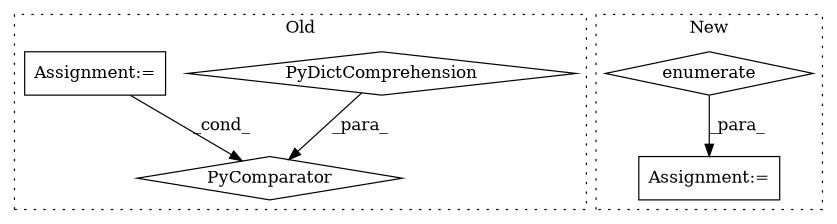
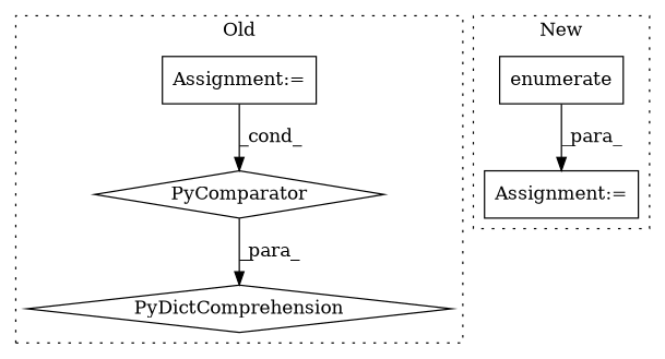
  digraph {
    node [a=7 l=29 s=8865 shape=box]
    n1 [a=110 l=121 label=PyDictComprehension s=8781 shape=diamond]
    n2 [a=113 label=PyComparator shape=diamond]
    n3 [label="Assignment:="]
-   n4 [a=32 l="10,1" label=enumerate s="9985,10015" shape=diamond]
+   n4 [a=32 l="10,1" label=enumerate s="9985,10015"]
    n5 [l="105,2" label="Assignment:=" s="9869,10016"]
    subgraph cluster_1 {
      label=Old
      style=dotted
      n1
      n2
      n3
    }
    subgraph cluster_2 {
      label=New
      style=dotted
      n4
      n5
    }
-   n1 -> n2 [label=_para_]
+   n2 -> n1 [label=_para_]
    n3 -> n2 [label=_cond_]
    n4 -> n5 [label=_para_]
  }
